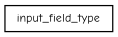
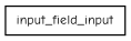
  digraph {
    rankdir=LR
    fontname="Comic Neue"
-   n1 [color=black fillcolor=white fontname="Comic Neue" fontsize=10 height=0.2 label=input_field_type shape=record style=filled width=0.4]
+   n1 [color=black fillcolor=white fontname="Comic Neue" fontsize=10 height=0.2 label=input_field_input shape=record style=filled width=0.4]
  }
